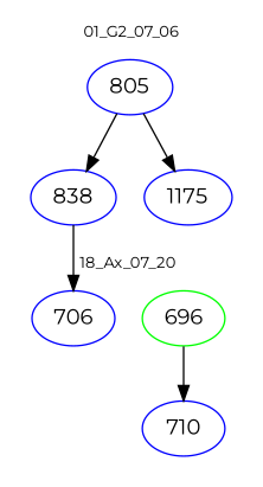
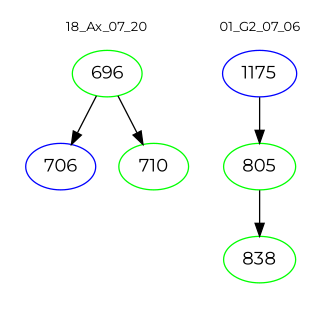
  digraph {
    fontname=Montserrat
    node [color=green fontname=Montserrat]
    edge [color=black fontname=Montserrat]
    n1 [label=696]
    n2 [color=blue label=706]
-   n3 [color=blue label=710]
-   n4 [color=blue label=805]
-   n5 [color=blue label=838]
+   n3 [label=710]
+   n4 [label=805]
+   n5 [label=838]
    n6 [color=blue label=1175]
    subgraph cluster_1 {
      color=white
      fontsize=10
      label="18_Ax_07_20"
      n1
      n2
      n3
    }
    subgraph cluster_2 {
      color=white
      fontsize=10
      label="01_G2_07_06"
      n4
      n5
      n6
    }
-   n5 -> n2
+   n1 -> n2
    n1 -> n3
    n4 -> n5
-   n4 -> n6
+   n6 -> n4
  }
